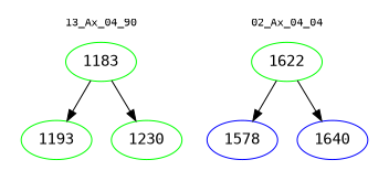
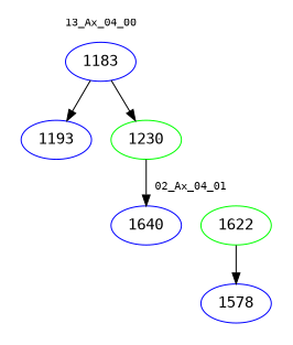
  digraph {
    fontname="DejaVu Sans Mono"
    node [color=blue fontname="DejaVu Sans Mono"]
    edge [color=black fontname="DejaVu Sans Mono"]
-   n1 [color=green label=1183]
-   n2 [color=green label=1193]
+   n1 [label=1183]
+   n2 [label=1193]
    n3 [color=green label=1230]
    n4 [color=green label=1622]
    n5 [label=1578]
    n6 [label=1640]
    subgraph cluster_1 {
      color=white
      fontsize=10
-     label="13_Ax_04_90"
+     label="13_Ax_04_00"
      n1
      n2
      n3
    }
    subgraph cluster_2 {
      color=white
      fontsize=10
-     label="02_Ax_04_04"
+     label="02_Ax_04_01"
      n4
      n5
      n6
    }
    n1 -> n2
    n1 -> n3
    n4 -> n5
-   n4 -> n6
+   n3 -> n6
  }
